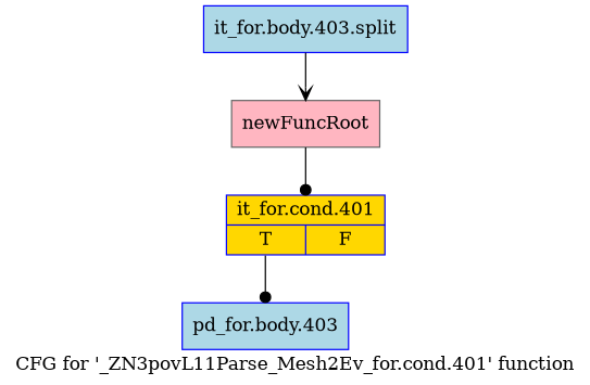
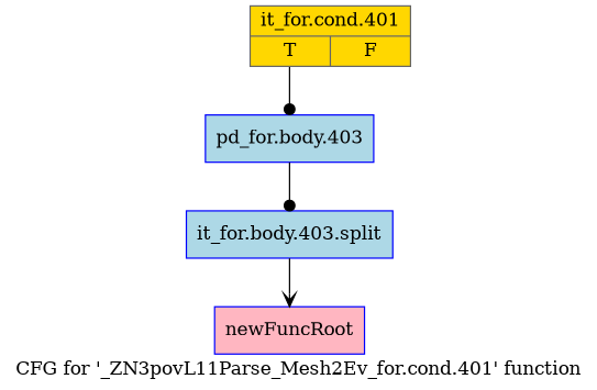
  digraph {
    label="CFG for '_ZN3povL11Parse_Mesh2Ev_for.cond.401' function"
    node [color=gray40 fillcolor=lightblue shape=record style=filled]
    edge [arrowhead=dot]
-   n1 [fillcolor=lightpink label="{newFuncRoot}"]
-   n2 [color=blue fillcolor=gold label="{it_for.cond.401|{<s0>T|<s1>F}}"]
+   n1 [color=blue fillcolor=lightpink label="{newFuncRoot}"]
+   n2 [fillcolor=gold label="{it_for.cond.401|{<s0>T|<s1>F}}"]
    n3 [color=blue label="{pd_for.body.403}"]
    n4 [color=blue label="{it_for.body.403.split}"]
-   n1 -> n2
    n2 -> n3 [tailport=s0]
+   n3 -> n4
    n4 -> n1 [arrowhead=vee]
  }
